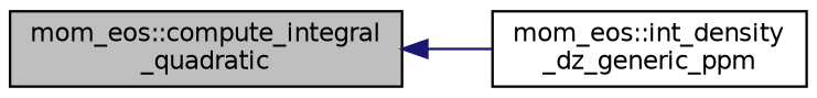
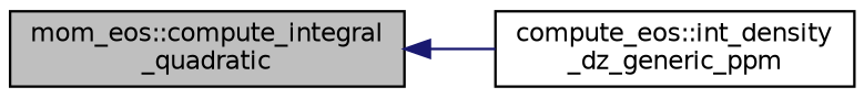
  digraph {
    rankdir=LR
    node [color=black fontname=Helvetica fontsize=10 shape=record style=filled]
    n1 [fillcolor=grey75 fontcolor=black height=0.2 label="mom_eos::compute_integral\l_quadratic" width=0.4]
-   n2 [fillcolor=white height=0.2 label="mom_eos::int_density\l_dz_generic_ppm" width=0.4]
+   n2 [fillcolor=white height=0.2 label="compute_eos::int_density\l_dz_generic_ppm" width=0.4]
    n1 -> n2 [color=midnightblue dir=back fontname=Helvetica fontsize=10 labelfontname=Helvetica labelfontsize=10 style=solid]
  }
